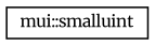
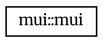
  digraph {
    rankdir=LR
    fontname=Merriweather
-   n1 [color=black fillcolor=white fontname=Merriweather fontsize=10 height=0.2 label="mui::smalluint" shape=record style=filled width=0.4]
+   n1 [color=black fillcolor=white fontname=Merriweather fontsize=10 height=0.2 label="mui::mui" shape=record style=filled width=0.4]
  }
